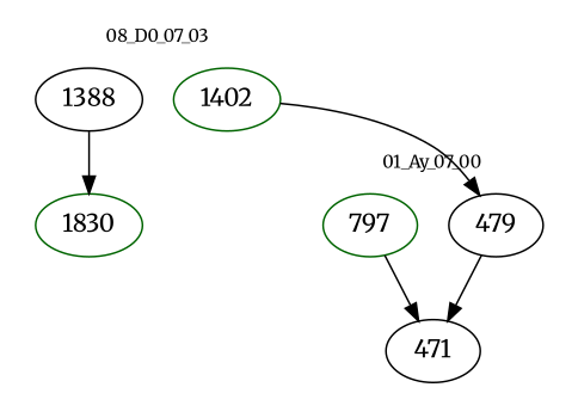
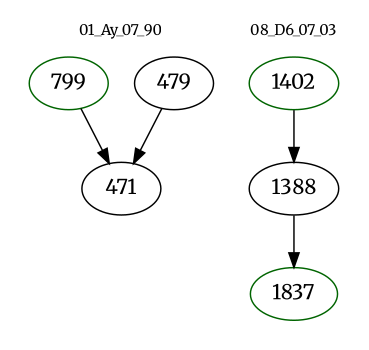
  digraph {
    fontname=Merriweather
    node [color=black fontname=Merriweather]
    edge [color=black fontname=Merriweather]
    n1 [label=479]
    n2 [label=471]
-   n3 [color=darkgreen label=797]
+   n3 [color=darkgreen label=799]
    n4 [color=darkgreen label=1402]
    n5 [label=1388]
-   n6 [color=darkgreen label=1830]
+   n6 [color=darkgreen label=1837]
    subgraph cluster_1 {
      color=white
      fontsize=10
-     label="01_Ay_07_00"
+     label="01_Ay_07_90"
      n1
      n2
      n3
    }
    subgraph cluster_2 {
      color=white
      fontsize=10
-     label="08_D0_07_03"
+     label="08_D6_07_03"
      n4
      n5
      n6
    }
    n1 -> n2
    n3 -> n2
-   n4 -> n1
+   n4 -> n5
    n5 -> n6
  }
